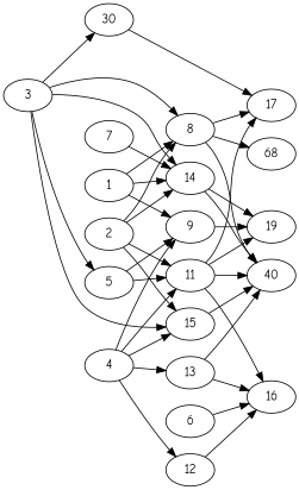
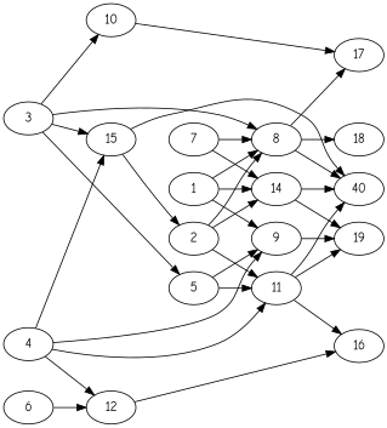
  digraph {
    fontname="Comic Neue"
    rankdir=LR
    node [alpha=0.20 fontname="Comic Neue"]
    edge [fontname="Comic Neue"]
    1 [expect_size=43823104]
    8 [alpha=0.09 expect_size=39373824]
    9 [alpha=0.09 expect_size=22760448]
    14 [alpha=0.16 expect_size=14281728]
-   18 [alpha=0.11 expect_size=27914240 label=68]
+   18 [alpha=0.11 expect_size=27914240]
    n6 [alpha=0.06 expect_size=24072192 label=40]
    17 [expect_size=9658368]
    19 [alpha=0.14 expect_size=48920576]
    2 [alpha=0.15 expect_size=10497024]
    11 [alpha=0.07 expect_size=34794496]
    15 [alpha=0.09 expect_size=22515712]
    16 [alpha=0.16 expect_size=34336768]
    3 [alpha=0.16 expect_size=46750720]
-   10 [alpha=0.07 expect_size=35512320 label=30]
+   10 [alpha=0.07 expect_size=35512320]
    5 [alpha=0.05 expect_size=7922688]
    4 [alpha=0.03 expect_size=48833536]
    12 [expect_size=34450432]
-   13 [alpha=0.01 expect_size=23812096]
    6 [alpha=0.10 expect_size=12576768]
    7 [alpha=0.08 expect_size=51951616]
    1 -> 8
    1 -> 9
    1 -> 14
    8 -> 18
    8 -> n6
    8 -> 17
    9 -> 19
    14 -> n6
    14 -> 19
    2 -> 8
    2 -> 14
    2 -> 11
-   2 -> 15
+   15 -> 2
    11 -> n6
-   11 -> 17
    11 -> 19
    11 -> 16
    15 -> n6
    3 -> 8
-   3 -> 14
    3 -> 15
    3 -> 10
    3 -> 5
    10 -> 17
    5 -> 9
    5 -> 11
    4 -> 9
    4 -> 11
    4 -> 15
    4 -> 12
-   4 -> 13
    12 -> 16
-   13 -> n6
-   13 -> 16
-   6 -> 16
+   6 -> 12
+   7 -> 8
    7 -> 14
  }
